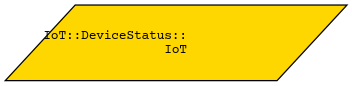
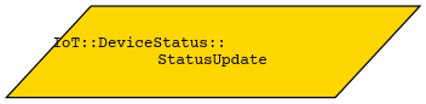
  digraph {
    rankdir=LR
    fontname="Courier Prime"
-   n1 [color=black fillcolor=gold fontname="Courier Prime" fontsize=10 height=0.2 label="IoT::DeviceStatus::\lIoT" shape=parallelogram style=filled width=0.4]
+   n1 [color=black fillcolor=gold fontname="Courier Prime" fontsize=10 height=0.2 label="IoT::DeviceStatus::\lStatusUpdate" shape=parallelogram style=filled width=0.4]
  }
